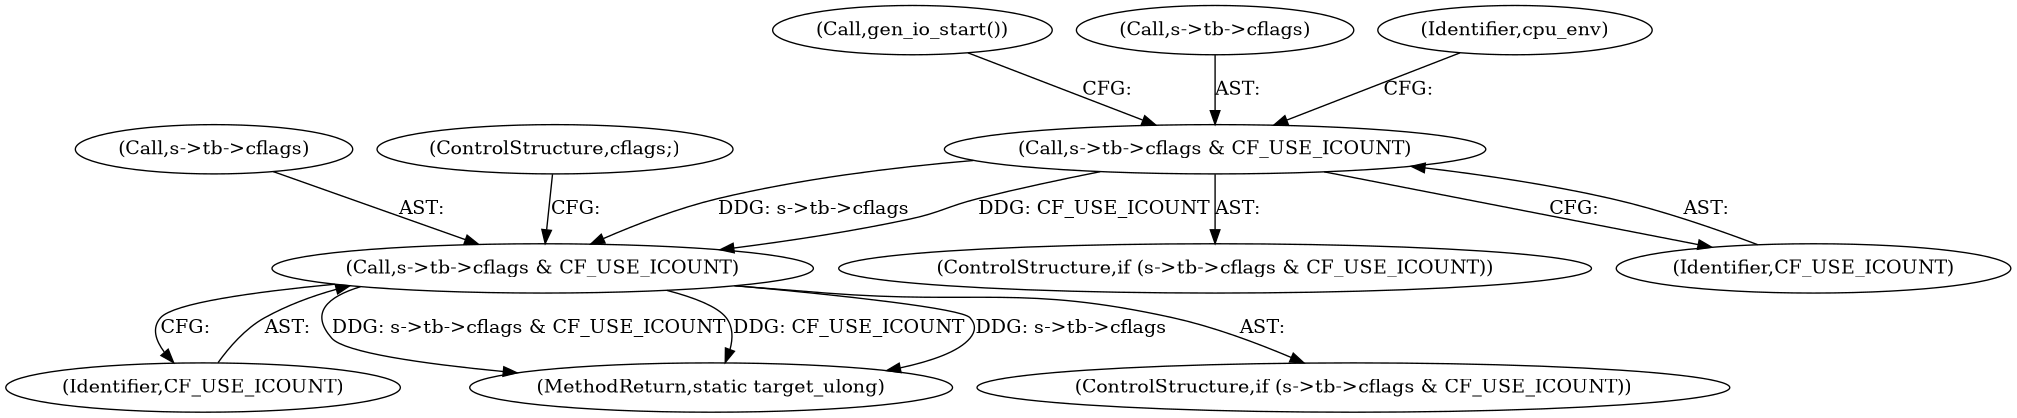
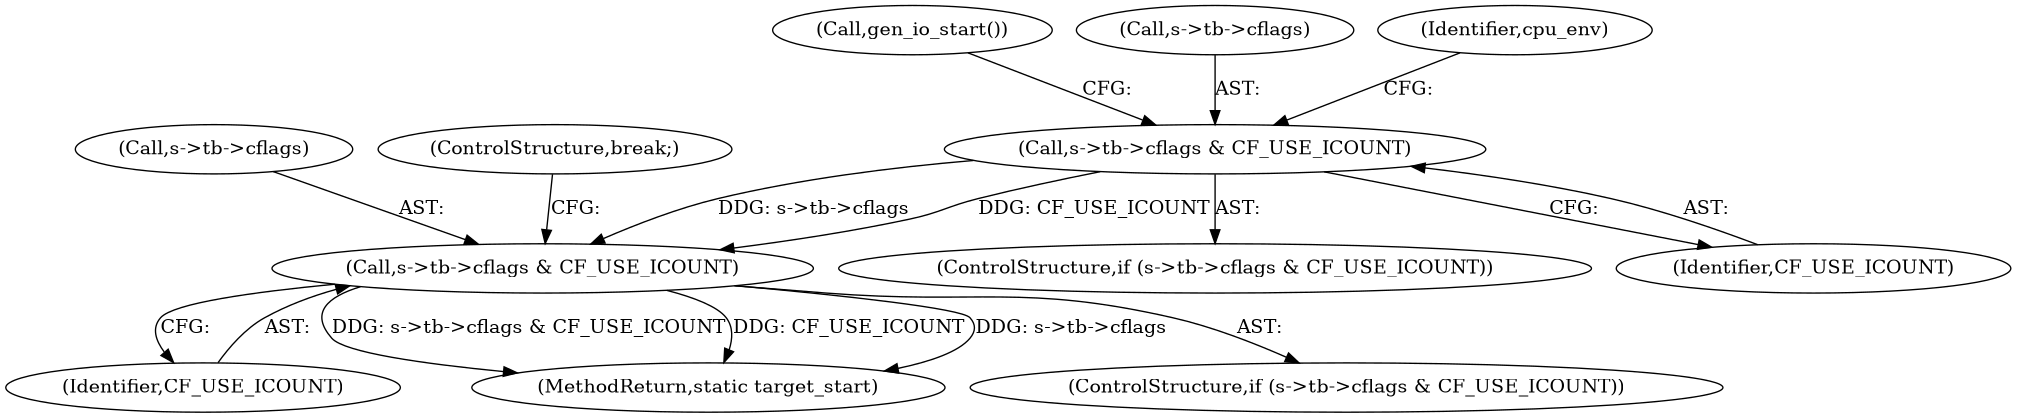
  digraph {
    n1 [label="(Call,s->tb->cflags & CF_USE_ICOUNT)"]
    n2 [label="(Call,s->tb->cflags & CF_USE_ICOUNT)"]
    n3 [label="(ControlStructure,if (s->tb->cflags & CF_USE_ICOUNT))"]
    n4 [label="(Identifier,CF_USE_ICOUNT)"]
    n5 [label="(Identifier,CF_USE_ICOUNT)"]
-   n6 [label="(MethodReturn,static target_ulong)"]
+   n6 [label="(MethodReturn,static target_start)"]
    n7 [label="(ControlStructure,if (s->tb->cflags & CF_USE_ICOUNT))"]
    n8 [label="(Call,gen_io_start())"]
    n9 [label="(Call,s->tb->cflags)"]
    n10 [label="(Call,s->tb->cflags)"]
-   n11 [label="(ControlStructure,cflags;)"]
+   n11 [label="(ControlStructure,break;)"]
    n12 [label="(Identifier,cpu_env)"]
    n1 -> n2 [label="DDG: s->tb->cflags"]
    n1 -> n2 [label="DDG: CF_USE_ICOUNT"]
    n1 -> n3 [label="AST: "]
    n1 -> n4 [label="CFG: "]
    n2 -> n5 [label="CFG: "]
    n2 -> n6 [label="DDG: s->tb->cflags & CF_USE_ICOUNT"]
    n2 -> n6 [label="DDG: CF_USE_ICOUNT"]
    n2 -> n6 [label="DDG: s->tb->cflags"]
    n2 -> n7 [label="AST: "]
    n4 -> n1 [label="AST: "]
    n5 -> n2 [label="AST: "]
    n8 -> n1 [label="CFG: "]
    n9 -> n2 [label="AST: "]
    n10 -> n1 [label="AST: "]
    n11 -> n2 [label="CFG: "]
    n12 -> n1 [label="CFG: "]
  }
